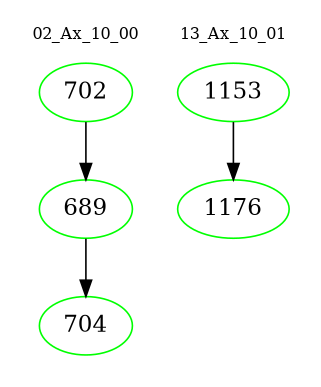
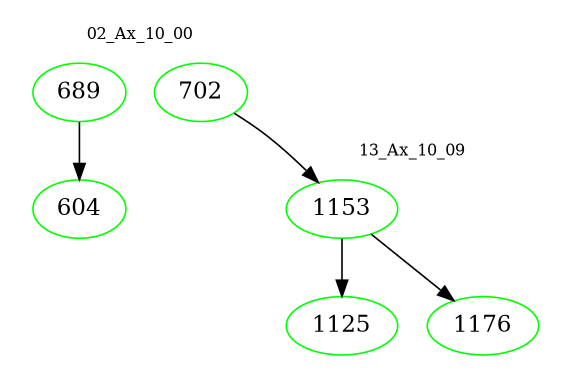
  digraph {
    node [color=green]
    edge [color=black]
    n1 [label=702]
    n2 [label=689]
-   n3 [label=704]
+   n3 [label=604]
    n4 [label=1153]
+   n5 [label=1125]
    n6 [label=1176]
    subgraph cluster_1 {
      color=white
      fontsize=10
      label="02_Ax_10_00"
      n1
      n2
      n3
    }
    subgraph cluster_2 {
      color=white
      fontsize=10
-     label="13_Ax_10_01"
+     label="13_Ax_10_09"
      n4
+     n5
      n6
    }
-   n1 -> n2
+   n1 -> n4
    n2 -> n3
+   n4 -> n5
    n4 -> n6
  }
